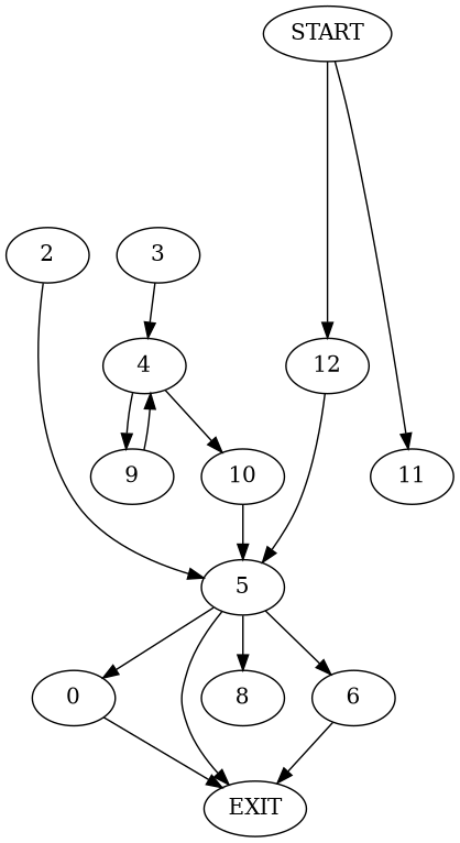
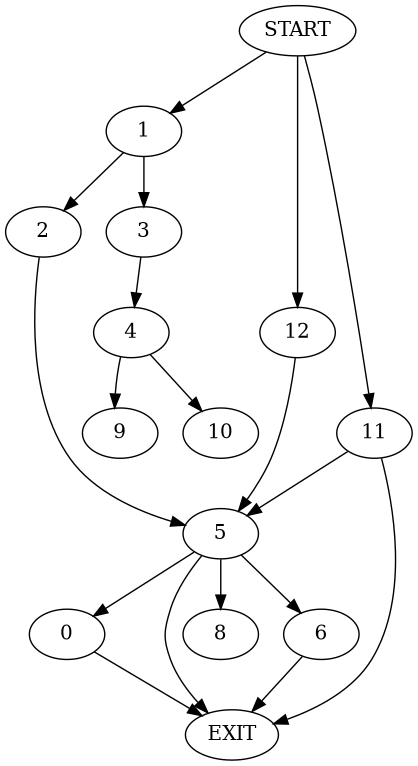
  digraph {
    n1 [label=START]
+   1
    11
    12
    2
    3
    n7 [label=EXIT]
    5
    4
    6
    n11 [label=0]
    8
    9
    10
+   n1 -> 1
    n1 -> 11
    n1 -> 12
+   1 -> 2
+   1 -> 3
+   11 -> n7
    12 -> 5
    2 -> 5
    3 -> 4
    5 -> n7
    5 -> 6
    5 -> n11
    5 -> 8
    4 -> 9
    4 -> 10
    6 -> n7
    n11 -> n7
-   9 -> 4
-   10 -> 5
+   11 -> 5
  }
